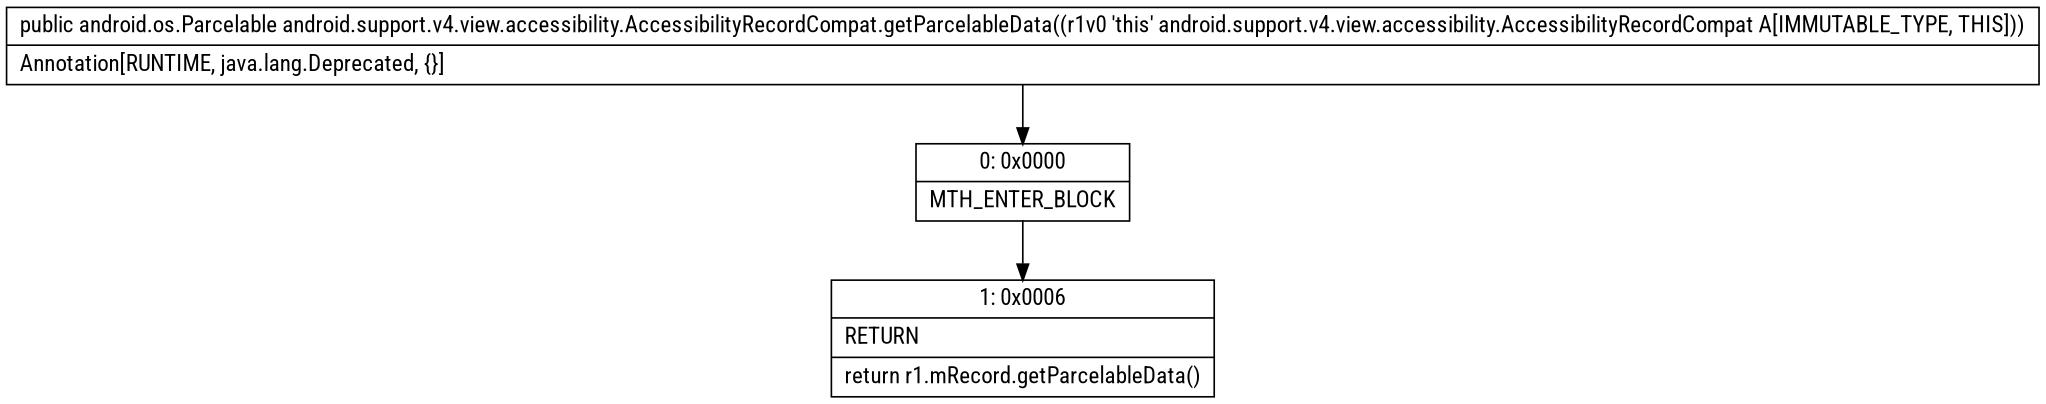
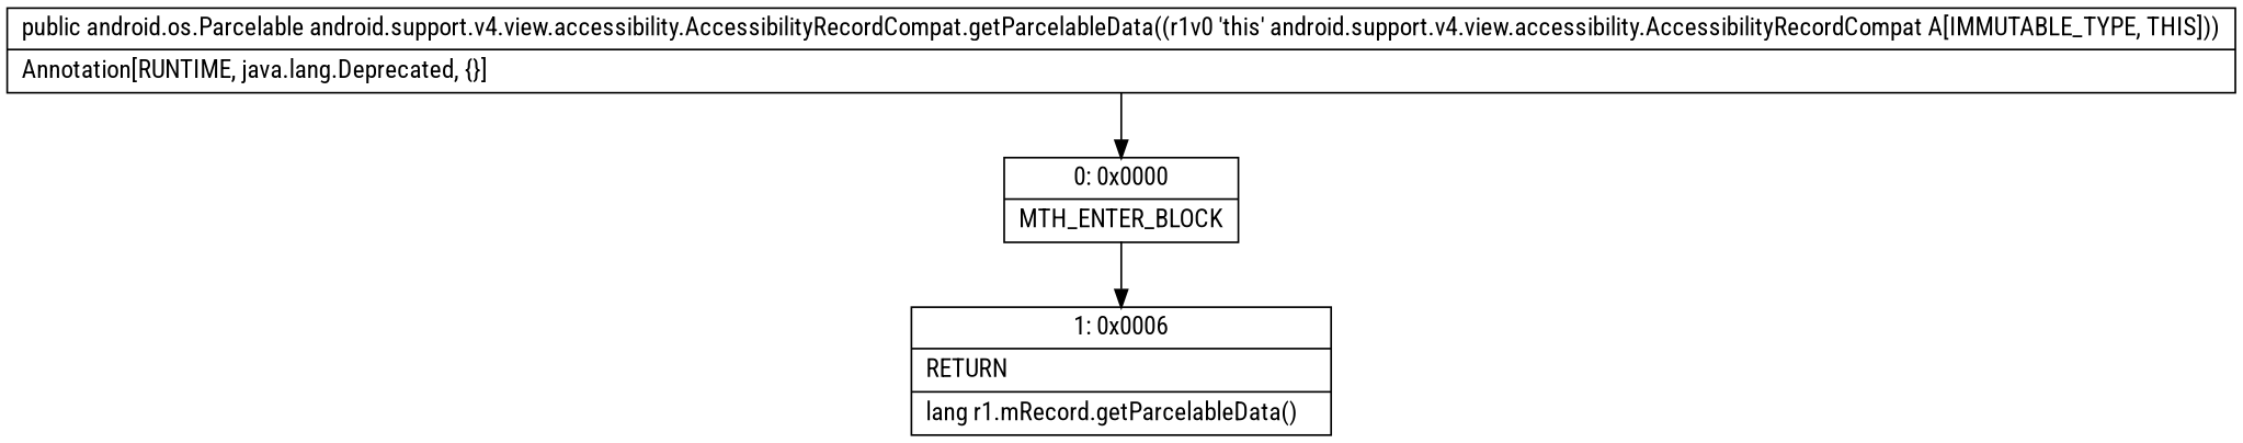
  digraph {
    fontname="Roboto Condensed"
    node [shape=record fontname="Roboto Condensed"]
    edge [fontname="Roboto Condensed"]
    n1 [label="{0\:\ 0x0000|MTH_ENTER_BLOCK\l}"]
-   n2 [label="{1\:\ 0x0006|RETURN\l|return r1.mRecord.getParcelableData()\l}"]
+   n2 [label="{1\:\ 0x0006|RETURN\l|lang r1.mRecord.getParcelableData()\l}"]
    n3 [label="{public android.os.Parcelable android.support.v4.view.accessibility.AccessibilityRecordCompat.getParcelableData((r1v0 'this' android.support.v4.view.accessibility.AccessibilityRecordCompat A[IMMUTABLE_TYPE, THIS]))  | Annotation[RUNTIME, java.lang.Deprecated, \{\}]\l}"]
    n1 -> n2
    n3 -> n1
  }
